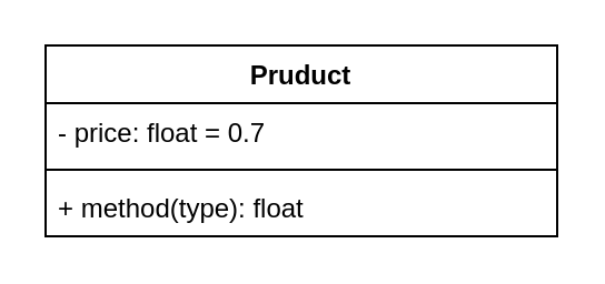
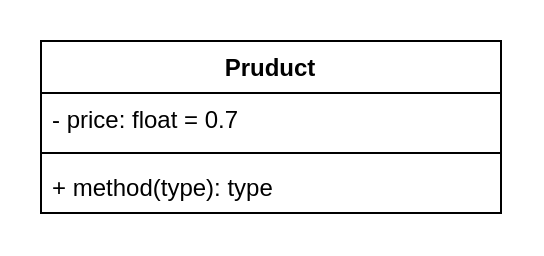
  <mxCell id="0" />
  <mxCell id="1" parent="0" />
  <mxCell id="2" value="Pruduct&#10;" style="swimlane;fontStyle=1;align=center;verticalAlign=top;childLayout=stackLayout;horizontal=1;startSize=26;horizontalStack=0;resizeParent=1;resizeParentMax=0;resizeLast=0;collapsible=1;marginBottom=0;whiteSpace=wrap;" vertex="1" parent="1"><mxGeometry x="20" y="20" width="230" height="86" as="geometry" /></mxCell>
  <mxCell id="3" value="- price: float = 0.7" style="text;strokeColor=none;fillColor=none;align=left;verticalAlign=top;spacingLeft=4;spacingRight=4;overflow=hidden;rotatable=0;points=[[0,0.5],[1,0.5]];portConstraint=eastwest;" vertex="1" parent="2"><mxGeometry y="26" width="230" height="26" as="geometry" /></mxCell>
  <mxCell id="4" value="" style="line;strokeWidth=1;fillColor=none;align=left;verticalAlign=middle;spacingTop=-1;spacingLeft=3;spacingRight=3;rotatable=0;labelPosition=right;points=[];portConstraint=eastwest;" vertex="1" parent="2"><mxGeometry y="52" width="230" height="8" as="geometry" /></mxCell>
- <mxCell id="5" value="+ method(type): float" style="text;strokeColor=none;fillColor=none;align=left;verticalAlign=top;spacingLeft=4;spacingRight=4;overflow=hidden;rotatable=0;points=[[0,0.5],[1,0.5]];portConstraint=eastwest;" vertex="1" parent="2"><mxGeometry y="60" width="230" height="26" as="geometry" /></mxCell>
+ <mxCell id="5" value="+ method(type): type" style="text;strokeColor=none;fillColor=none;align=left;verticalAlign=top;spacingLeft=4;spacingRight=4;overflow=hidden;rotatable=0;points=[[0,0.5],[1,0.5]];portConstraint=eastwest;" vertex="1" parent="2"><mxGeometry y="60" width="230" height="26" as="geometry" /></mxCell>
